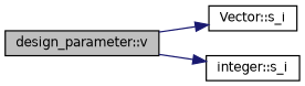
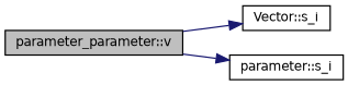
  digraph {
    rankdir=LR
    node [color=black fillcolor=white fontname=Helvetica fontsize=10 shape=record style=filled]
    edge [color=midnightblue fontname=Helvetica fontsize=10 labelfontname=Helvetica labelfontsize=10 style=solid]
-   n1 [fillcolor=grey75 fontcolor=black height=0.2 label="design_parameter::v" width=0.4]
+   n1 [fillcolor=grey75 fontcolor=black height=0.2 label="parameter_parameter::v" width=0.4]
    n2 [height=0.2 label="Vector::s_i" width=0.4]
-   n3 [height=0.2 label="integer::s_i" width=0.4]
+   n3 [height=0.2 label="parameter::s_i" width=0.4]
    n1 -> n2
    n1 -> n3
  }
